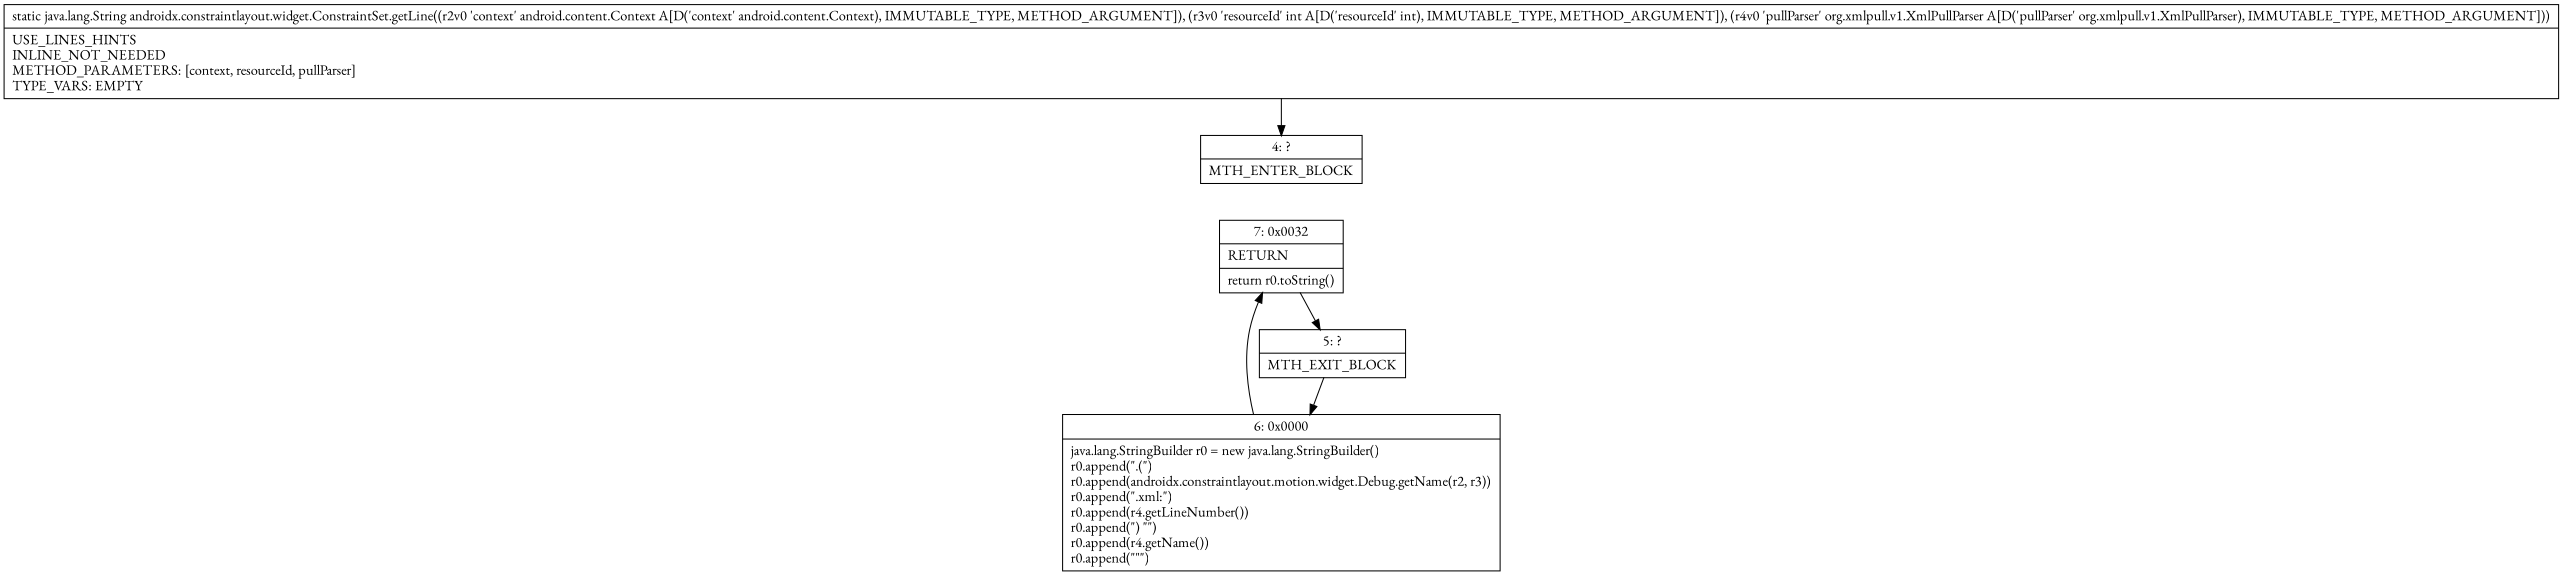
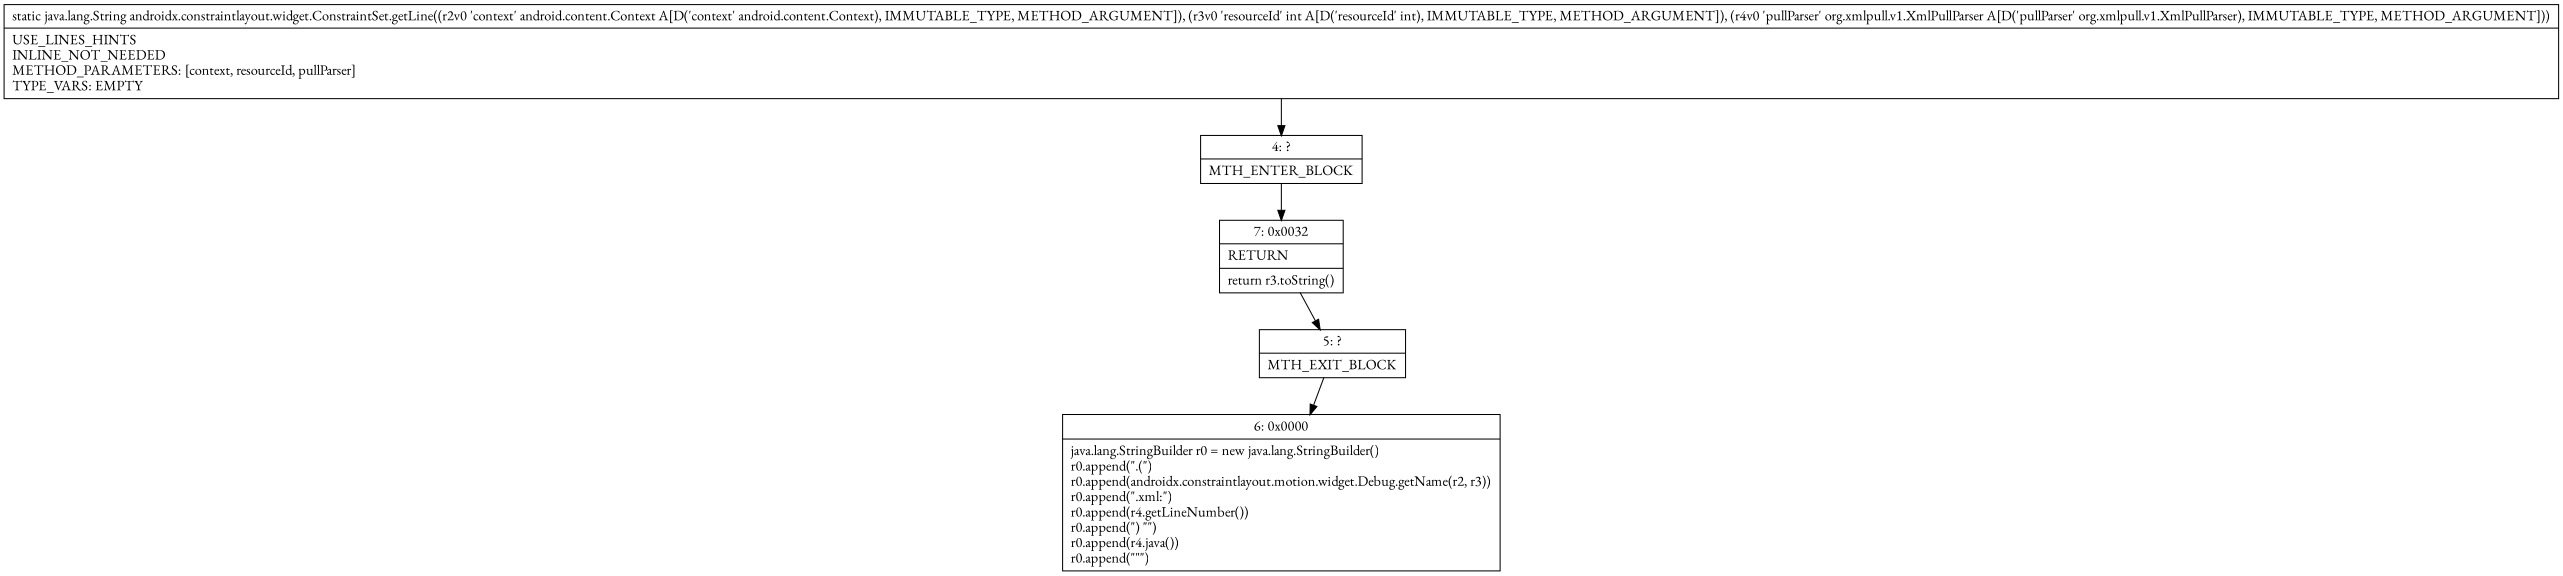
  digraph {
    fontname="EB Garamond"
    node [fontname="EB Garamond" shape=record]
    edge [fontname="EB Garamond"]
    n1 [label="{4\:\ ?|MTH_ENTER_BLOCK\l}"]
-   n2 [label="{6\:\ 0x0000|java.lang.StringBuilder r0 = new java.lang.StringBuilder()\lr0.append(\".(\")\lr0.append(androidx.constraintlayout.motion.widget.Debug.getName(r2, r3))\lr0.append(\".xml:\")\lr0.append(r4.getLineNumber())\lr0.append(\") \"\")\lr0.append(r4.getName())\lr0.append(\"\"\")\l}"]
-   n3 [label="{7\:\ 0x0032|RETURN\l|return r0.toString()\l}"]
+   n2 [label="{6\:\ 0x0000|java.lang.StringBuilder r0 = new java.lang.StringBuilder()\lr0.append(\".(\")\lr0.append(androidx.constraintlayout.motion.widget.Debug.getName(r2, r3))\lr0.append(\".xml:\")\lr0.append(r4.getLineNumber())\lr0.append(\") \"\")\lr0.append(r4.java())\lr0.append(\"\"\")\l}"]
+   n3 [label="{7\:\ 0x0032|RETURN\l|return r3.toString()\l}"]
    n4 [label="{5\:\ ?|MTH_EXIT_BLOCK\l}"]
    n5 [label="{static java.lang.String androidx.constraintlayout.widget.ConstraintSet.getLine((r2v0 'context' android.content.Context A[D('context' android.content.Context), IMMUTABLE_TYPE, METHOD_ARGUMENT]), (r3v0 'resourceId' int A[D('resourceId' int), IMMUTABLE_TYPE, METHOD_ARGUMENT]), (r4v0 'pullParser' org.xmlpull.v1.XmlPullParser A[D('pullParser' org.xmlpull.v1.XmlPullParser), IMMUTABLE_TYPE, METHOD_ARGUMENT]))  | USE_LINES_HINTS\lINLINE_NOT_NEEDED\lMETHOD_PARAMETERS: [context, resourceId, pullParser]\lTYPE_VARS: EMPTY\l}"]
-   n2 -> n3
+   n1 -> n3
    n3 -> n4
    n4 -> n2
    n5 -> n1
  }
